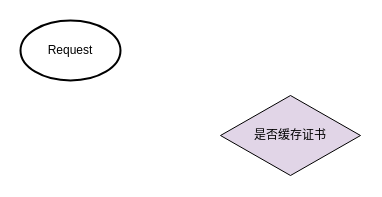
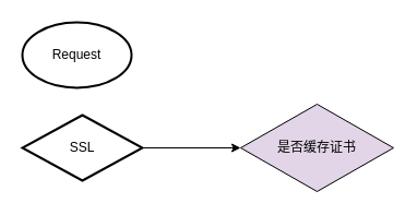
  <mxCell id="0" />
  <mxCell id="1" parent="0" />
  <mxCell id="2" value="Request" style="strokeWidth=2;html=1;shape=mxgraph.flowchart.start_1;whiteSpace=wrap;" vertex="1" parent="1"><mxGeometry x="20" y="20" width="100" height="60" as="geometry" /></mxCell>
+ <mxCell id="3" value="" style="edgeStyle=orthogonalEdgeStyle;rounded=0;orthogonalLoop=1;jettySize=auto;html=1;" edge="1" parent="1" source="4" target="5"><mxGeometry relative="1" as="geometry" /></mxCell>
+ <mxCell id="4" value="SSL" style="strokeWidth=2;html=1;shape=mxgraph.flowchart.decision;whiteSpace=wrap;" vertex="1" parent="1"><mxGeometry x="20" y="105" width="110" height="60" as="geometry" /></mxCell>
  <mxCell id="5" value="是否缓存证书" style="rhombus;whiteSpace=wrap;html=1;fillColor=#e1d5e7;" vertex="1" parent="1"><mxGeometry x="220" y="95" width="140" height="80" as="geometry" /></mxCell>
